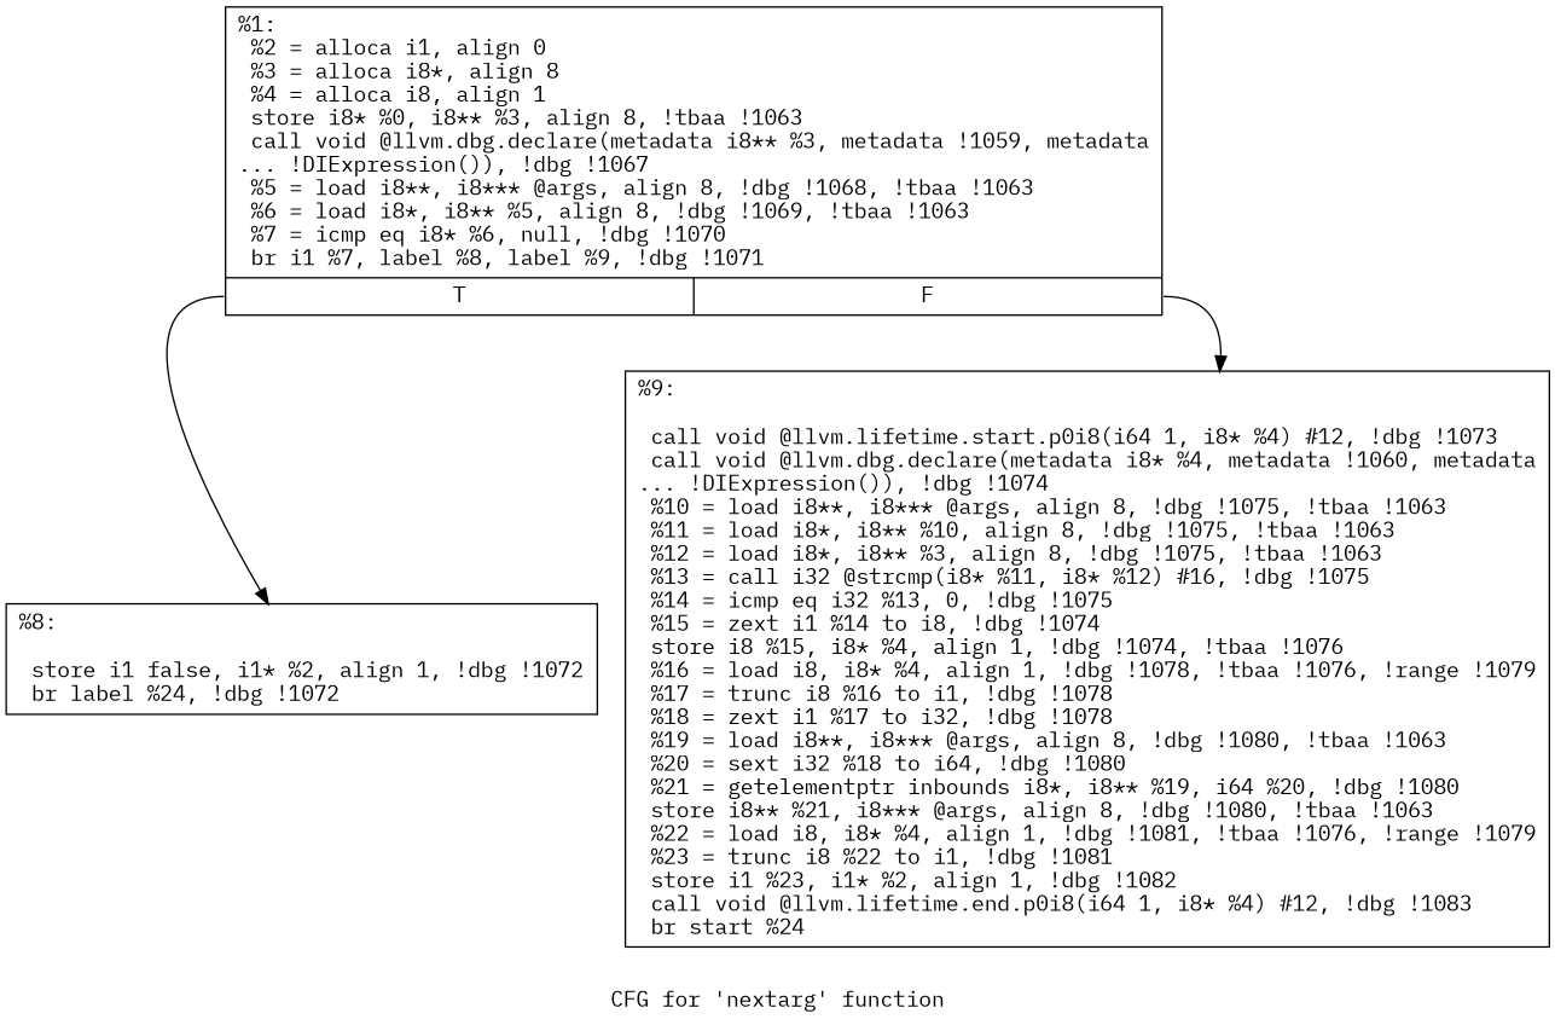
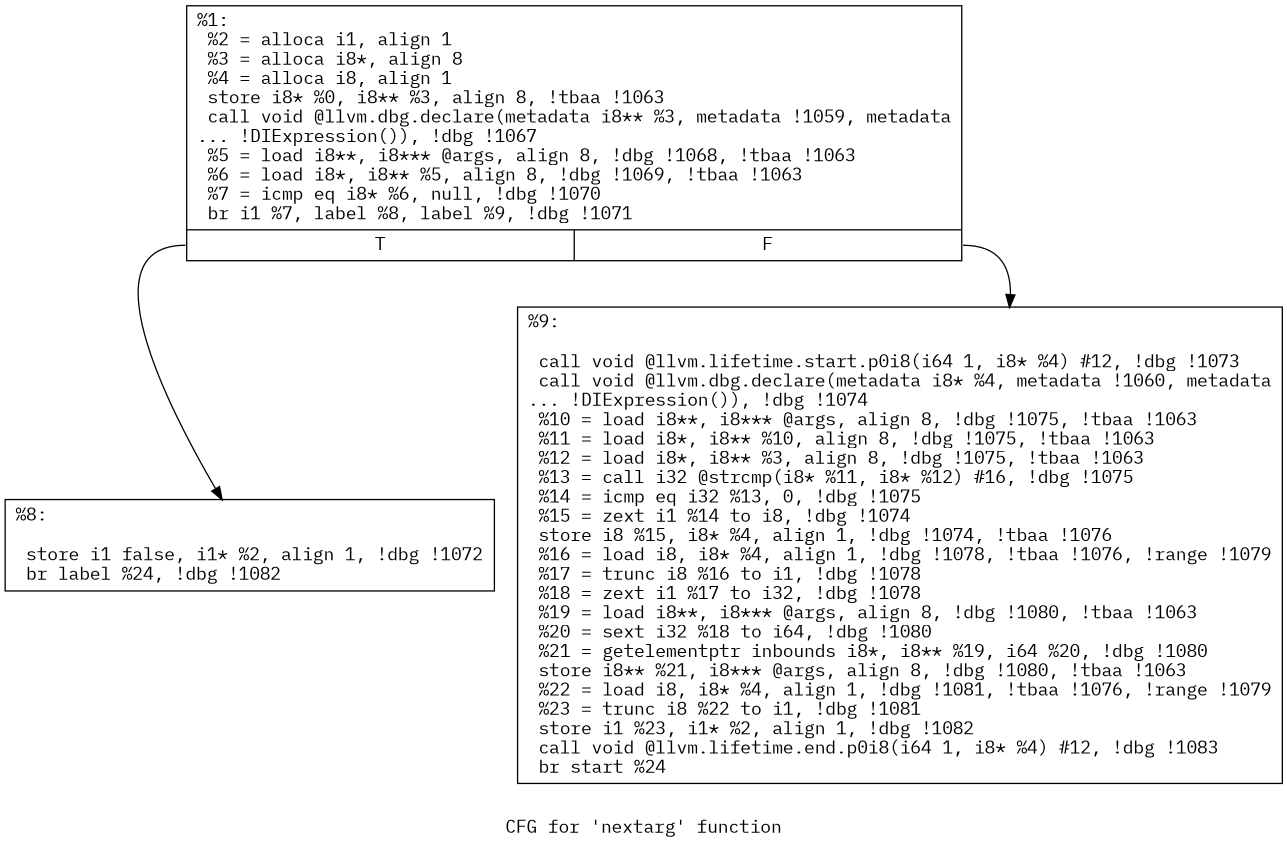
  digraph {
    fontname="IBM Plex Mono"
    label="CFG for 'nextarg' function"
    node [fontname="IBM Plex Mono" shape=record]
    edge [fontname="IBM Plex Mono"]
-   n1 [label="{%1:\l  %2 = alloca i1, align 0\l  %3 = alloca i8*, align 8\l  %4 = alloca i8, align 1\l  store i8* %0, i8** %3, align 8, !tbaa !1063\l  call void @llvm.dbg.declare(metadata i8** %3, metadata !1059, metadata\l... !DIExpression()), !dbg !1067\l  %5 = load i8**, i8*** @args, align 8, !dbg !1068, !tbaa !1063\l  %6 = load i8*, i8** %5, align 8, !dbg !1069, !tbaa !1063\l  %7 = icmp eq i8* %6, null, !dbg !1070\l  br i1 %7, label %8, label %9, !dbg !1071\l|{<s0>T|<s1>F}}"]
-   n2 [label="{%8:\l\l  store i1 false, i1* %2, align 1, !dbg !1072\l  br label %24, !dbg !1072\l}"]
+   n1 [label="{%1:\l  %2 = alloca i1, align 1\l  %3 = alloca i8*, align 8\l  %4 = alloca i8, align 1\l  store i8* %0, i8** %3, align 8, !tbaa !1063\l  call void @llvm.dbg.declare(metadata i8** %3, metadata !1059, metadata\l... !DIExpression()), !dbg !1067\l  %5 = load i8**, i8*** @args, align 8, !dbg !1068, !tbaa !1063\l  %6 = load i8*, i8** %5, align 8, !dbg !1069, !tbaa !1063\l  %7 = icmp eq i8* %6, null, !dbg !1070\l  br i1 %7, label %8, label %9, !dbg !1071\l|{<s0>T|<s1>F}}"]
+   n2 [label="{%8:\l\l  store i1 false, i1* %2, align 1, !dbg !1072\l  br label %24, !dbg !1082\l}"]
    n3 [label="{%9:\l\l  call void @llvm.lifetime.start.p0i8(i64 1, i8* %4) #12, !dbg !1073\l  call void @llvm.dbg.declare(metadata i8* %4, metadata !1060, metadata\l... !DIExpression()), !dbg !1074\l  %10 = load i8**, i8*** @args, align 8, !dbg !1075, !tbaa !1063\l  %11 = load i8*, i8** %10, align 8, !dbg !1075, !tbaa !1063\l  %12 = load i8*, i8** %3, align 8, !dbg !1075, !tbaa !1063\l  %13 = call i32 @strcmp(i8* %11, i8* %12) #16, !dbg !1075\l  %14 = icmp eq i32 %13, 0, !dbg !1075\l  %15 = zext i1 %14 to i8, !dbg !1074\l  store i8 %15, i8* %4, align 1, !dbg !1074, !tbaa !1076\l  %16 = load i8, i8* %4, align 1, !dbg !1078, !tbaa !1076, !range !1079\l  %17 = trunc i8 %16 to i1, !dbg !1078\l  %18 = zext i1 %17 to i32, !dbg !1078\l  %19 = load i8**, i8*** @args, align 8, !dbg !1080, !tbaa !1063\l  %20 = sext i32 %18 to i64, !dbg !1080\l  %21 = getelementptr inbounds i8*, i8** %19, i64 %20, !dbg !1080\l  store i8** %21, i8*** @args, align 8, !dbg !1080, !tbaa !1063\l  %22 = load i8, i8* %4, align 1, !dbg !1081, !tbaa !1076, !range !1079\l  %23 = trunc i8 %22 to i1, !dbg !1081\l  store i1 %23, i1* %2, align 1, !dbg !1082\l  call void @llvm.lifetime.end.p0i8(i64 1, i8* %4) #12, !dbg !1083\l  br start %24\l}"]
    n1 -> n2 [tailport=s0]
    n1 -> n3 [tailport=s1]
  }
